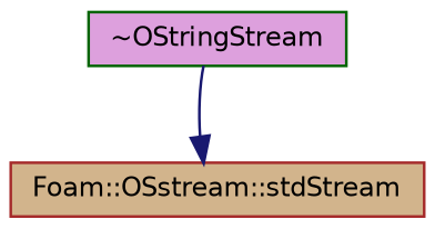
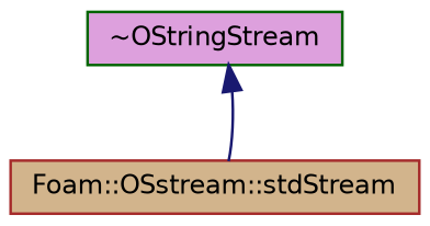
  digraph {
    rankdir=TB
    node [fontname=Helvetica fontsize=10 shape=record style=filled]
    n1 [color=darkgreen fillcolor=plum fontcolor=black height=0.2 label="~OStringStream" width=0.4]
    n2 [color=brown height=0.2 label="Foam::OSstream::stdStream" width=0.4 fillcolor=tan]
-   n1 -> n2 [color=midnightblue fontname=Helvetica fontsize=10 labelfontname=Helvetica labelfontsize=10 style=solid]
+   n2 -> n1 [color=midnightblue fontname=Helvetica fontsize=10 labelfontname=Helvetica labelfontsize=10 style=solid]
  }
